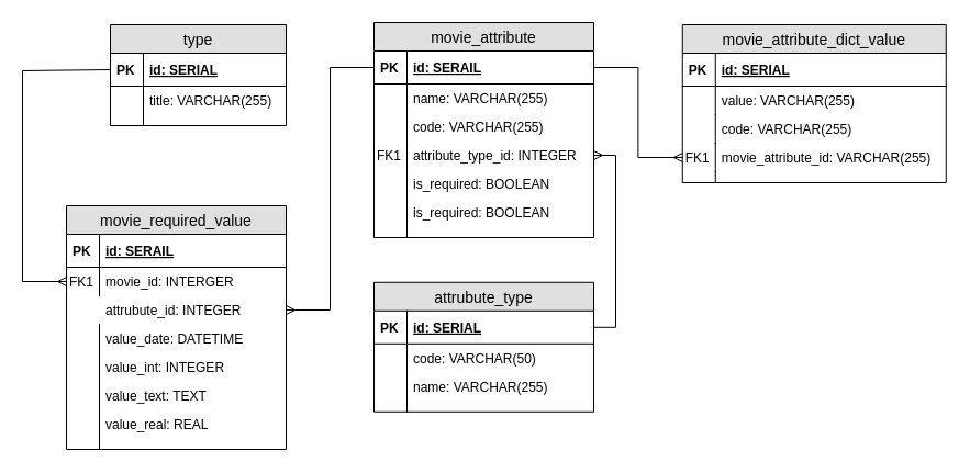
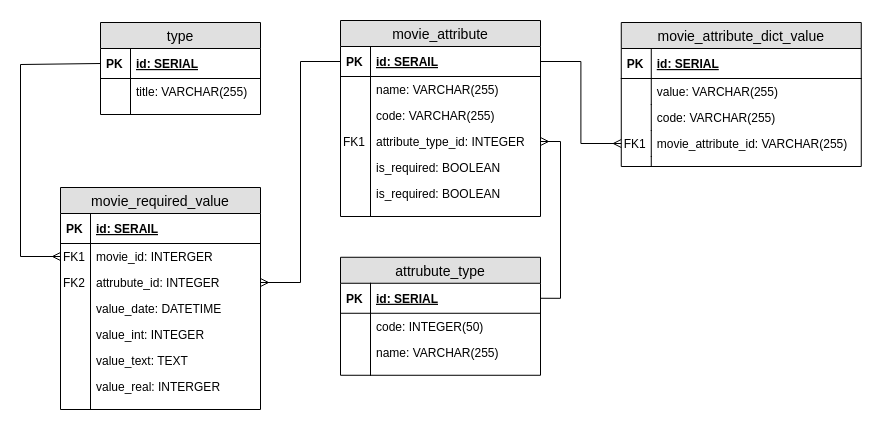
  <mxCell id="0" />
  <mxCell id="1" parent="0" />
  <mxCell id="2" value="type" style="swimlane;fontStyle=0;childLayout=stackLayout;horizontal=1;startSize=26;fillColor=#e0e0e0;horizontalStack=0;resizeParent=1;resizeParentMax=0;resizeLast=0;collapsible=1;marginBottom=0;swimlaneFillColor=#ffffff;align=center;fontSize=14;" parent="1" vertex="1"><mxGeometry x="100" y="22" width="160" height="92" as="geometry" /></mxCell>
  <mxCell id="3" value="id: SERIAL" style="shape=partialRectangle;top=0;left=0;right=0;bottom=1;align=left;verticalAlign=middle;fillColor=none;spacingLeft=34;spacingRight=4;overflow=hidden;rotatable=0;points=[[0,0.5],[1,0.5]];portConstraint=eastwest;dropTarget=0;fontStyle=5;fontSize=12;" parent="2" vertex="1"><mxGeometry y="26" width="160" height="30" as="geometry" /></mxCell>
  <mxCell id="4" value="PK" style="shape=partialRectangle;top=0;left=0;bottom=0;fillColor=none;align=left;verticalAlign=middle;spacingLeft=4;spacingRight=4;overflow=hidden;rotatable=0;points=[];portConstraint=eastwest;part=1;fontSize=12;fontStyle=1" parent="3" vertex="1" connectable="0"><mxGeometry width="30" height="30" as="geometry" /></mxCell>
  <mxCell id="5" value="title: VARCHAR(255)" style="shape=partialRectangle;top=0;left=0;right=0;bottom=0;align=left;verticalAlign=top;fillColor=none;spacingLeft=34;spacingRight=4;overflow=hidden;rotatable=0;points=[[0,0.5],[1,0.5]];portConstraint=eastwest;dropTarget=0;fontSize=12;" parent="2" vertex="1"><mxGeometry y="56" width="160" height="26" as="geometry" /></mxCell>
  <mxCell id="6" value="" style="shape=partialRectangle;top=0;left=0;bottom=0;fillColor=none;align=left;verticalAlign=top;spacingLeft=4;spacingRight=4;overflow=hidden;rotatable=0;points=[];portConstraint=eastwest;part=1;fontSize=12;" parent="5" vertex="1" connectable="0"><mxGeometry width="30" height="26" as="geometry" /></mxCell>
  <mxCell id="7" value="" style="shape=partialRectangle;top=0;left=0;right=0;bottom=0;align=left;verticalAlign=top;fillColor=none;spacingLeft=34;spacingRight=4;overflow=hidden;rotatable=0;points=[[0,0.5],[1,0.5]];portConstraint=eastwest;dropTarget=0;fontSize=12;" parent="2" vertex="1"><mxGeometry y="82" width="160" height="10" as="geometry" /></mxCell>
  <mxCell id="8" value="" style="shape=partialRectangle;top=0;left=0;bottom=0;fillColor=none;align=left;verticalAlign=top;spacingLeft=4;spacingRight=4;overflow=hidden;rotatable=0;points=[];portConstraint=eastwest;part=1;fontSize=12;" parent="7" vertex="1" connectable="0"><mxGeometry width="30" height="10" as="geometry" /></mxCell>
  <mxCell id="9" value="attrubute_type" style="swimlane;fontStyle=0;childLayout=stackLayout;horizontal=1;startSize=26;fillColor=#e0e0e0;horizontalStack=0;resizeParent=1;resizeParentMax=0;resizeLast=0;collapsible=1;marginBottom=0;swimlaneFillColor=#ffffff;align=center;fontSize=14;" parent="1" vertex="1"><mxGeometry x="340" y="256.769" width="200" height="118" as="geometry" /></mxCell>
  <mxCell id="10" value="id: SERIAL" style="shape=partialRectangle;top=0;left=0;right=0;bottom=1;align=left;verticalAlign=middle;fillColor=none;spacingLeft=34;spacingRight=4;overflow=hidden;rotatable=0;points=[[0,0.5],[1,0.5]];portConstraint=eastwest;dropTarget=0;fontStyle=5;fontSize=12;" parent="9" vertex="1"><mxGeometry y="26" width="200" height="30" as="geometry" /></mxCell>
  <mxCell id="11" value="PK" style="shape=partialRectangle;top=0;left=0;bottom=0;fillColor=none;align=left;verticalAlign=middle;spacingLeft=4;spacingRight=4;overflow=hidden;rotatable=0;points=[];portConstraint=eastwest;part=1;fontSize=12;fontStyle=1" parent="10" vertex="1" connectable="0"><mxGeometry width="30" height="30" as="geometry" /></mxCell>
- <mxCell id="12" value="code: VARCHAR(50)" style="shape=partialRectangle;top=0;left=0;right=0;bottom=0;align=left;verticalAlign=top;fillColor=none;spacingLeft=34;spacingRight=4;overflow=hidden;rotatable=0;points=[[0,0.5],[1,0.5]];portConstraint=eastwest;dropTarget=0;fontSize=12;" parent="9" vertex="1"><mxGeometry y="56" width="200" height="26" as="geometry" /></mxCell>
+ <mxCell id="12" value="code: INTEGER(50)" style="shape=partialRectangle;top=0;left=0;right=0;bottom=0;align=left;verticalAlign=top;fillColor=none;spacingLeft=34;spacingRight=4;overflow=hidden;rotatable=0;points=[[0,0.5],[1,0.5]];portConstraint=eastwest;dropTarget=0;fontSize=12;" parent="9" vertex="1"><mxGeometry y="56" width="200" height="26" as="geometry" /></mxCell>
  <mxCell id="13" value="" style="shape=partialRectangle;top=0;left=0;bottom=0;fillColor=none;align=left;verticalAlign=top;spacingLeft=4;spacingRight=4;overflow=hidden;rotatable=0;points=[];portConstraint=eastwest;part=1;fontSize=12;" parent="12" vertex="1" connectable="0"><mxGeometry width="30" height="26" as="geometry" /></mxCell>
  <mxCell id="14" value="name: VARCHAR(255)" style="shape=partialRectangle;top=0;left=0;right=0;bottom=0;align=left;verticalAlign=top;fillColor=none;spacingLeft=34;spacingRight=4;overflow=hidden;rotatable=0;points=[[0,0.5],[1,0.5]];portConstraint=eastwest;dropTarget=0;fontSize=12;" parent="9" vertex="1"><mxGeometry y="82" width="200" height="26" as="geometry" /></mxCell>
  <mxCell id="15" value="" style="shape=partialRectangle;top=0;left=0;bottom=0;fillColor=none;align=left;verticalAlign=top;spacingLeft=4;spacingRight=4;overflow=hidden;rotatable=0;points=[];portConstraint=eastwest;part=1;fontSize=12;" parent="14" vertex="1" connectable="0"><mxGeometry width="30" height="26" as="geometry" /></mxCell>
  <mxCell id="16" value="" style="shape=partialRectangle;top=0;left=0;right=0;bottom=0;align=left;verticalAlign=top;fillColor=none;spacingLeft=34;spacingRight=4;overflow=hidden;rotatable=0;points=[[0,0.5],[1,0.5]];portConstraint=eastwest;dropTarget=0;fontSize=12;" parent="9" vertex="1"><mxGeometry y="108" width="200" height="10" as="geometry" /></mxCell>
  <mxCell id="17" value="" style="shape=partialRectangle;top=0;left=0;bottom=0;fillColor=none;align=left;verticalAlign=top;spacingLeft=4;spacingRight=4;overflow=hidden;rotatable=0;points=[];portConstraint=eastwest;part=1;fontSize=12;" parent="16" vertex="1" connectable="0"><mxGeometry width="30" height="10" as="geometry" /></mxCell>
  <mxCell id="18" value="movie_attribute" style="swimlane;fontStyle=0;childLayout=stackLayout;horizontal=1;startSize=26;fillColor=#e0e0e0;horizontalStack=0;resizeParent=1;resizeParentMax=0;resizeLast=0;collapsible=1;marginBottom=0;swimlaneFillColor=#ffffff;align=center;fontSize=14;" parent="1" vertex="1"><mxGeometry x="340" y="20" width="200" height="196" as="geometry" /></mxCell>
  <mxCell id="19" value="id: SERAIL" style="shape=partialRectangle;top=0;left=0;right=0;bottom=1;align=left;verticalAlign=middle;fillColor=none;spacingLeft=34;spacingRight=4;overflow=hidden;rotatable=0;points=[[0,0.5],[1,0.5]];portConstraint=eastwest;dropTarget=0;fontStyle=5;fontSize=12;" parent="18" vertex="1"><mxGeometry y="26" width="200" height="30" as="geometry" /></mxCell>
  <mxCell id="20" value="PK" style="shape=partialRectangle;top=0;left=0;bottom=0;fillColor=none;align=left;verticalAlign=middle;spacingLeft=4;spacingRight=4;overflow=hidden;rotatable=0;points=[];portConstraint=eastwest;part=1;fontSize=12;fontStyle=1" parent="19" vertex="1" connectable="0"><mxGeometry width="30" height="30" as="geometry" /></mxCell>
  <mxCell id="21" value="name: VARCHAR(255)" style="shape=partialRectangle;top=0;left=0;right=0;bottom=0;align=left;verticalAlign=top;fillColor=none;spacingLeft=34;spacingRight=4;overflow=hidden;rotatable=0;points=[[0,0.5],[1,0.5]];portConstraint=eastwest;dropTarget=0;fontSize=12;" parent="18" vertex="1"><mxGeometry y="56" width="200" height="26" as="geometry" /></mxCell>
  <mxCell id="22" value="" style="shape=partialRectangle;top=0;left=0;bottom=0;fillColor=none;align=left;verticalAlign=top;spacingLeft=4;spacingRight=4;overflow=hidden;rotatable=0;points=[];portConstraint=eastwest;part=1;fontSize=12;" parent="21" vertex="1" connectable="0"><mxGeometry width="30" height="26" as="geometry" /></mxCell>
  <mxCell id="23" value="code: VARCHAR(255)" style="shape=partialRectangle;top=0;left=0;right=0;bottom=0;align=left;verticalAlign=top;fillColor=none;spacingLeft=34;spacingRight=4;overflow=hidden;rotatable=0;points=[[0,0.5],[1,0.5]];portConstraint=eastwest;dropTarget=0;fontSize=12;" parent="18" vertex="1"><mxGeometry y="82" width="200" height="26" as="geometry" /></mxCell>
  <mxCell id="24" value="" style="shape=partialRectangle;top=0;left=0;bottom=0;fillColor=none;align=left;verticalAlign=top;spacingLeft=4;spacingRight=4;overflow=hidden;rotatable=0;points=[];portConstraint=eastwest;part=1;fontSize=12;" parent="23" vertex="1" connectable="0"><mxGeometry width="30" height="26" as="geometry" /></mxCell>
  <mxCell id="25" value="attribute_type_id: INTEGER" style="shape=partialRectangle;top=0;left=0;right=0;bottom=0;align=left;verticalAlign=top;fillColor=none;spacingLeft=34;spacingRight=4;overflow=hidden;rotatable=0;points=[[0,0.5],[1,0.5]];portConstraint=eastwest;dropTarget=0;fontSize=12;" parent="18" vertex="1"><mxGeometry y="108" width="200" height="26" as="geometry" /></mxCell>
  <mxCell id="26" value="FK1" style="shape=partialRectangle;top=0;left=0;bottom=0;fillColor=none;align=left;verticalAlign=top;spacingLeft=1;spacingRight=4;overflow=hidden;rotatable=0;points=[];portConstraint=eastwest;part=1;fontSize=12;" parent="25" vertex="1" connectable="0"><mxGeometry width="30" height="26" as="geometry" /></mxCell>
  <mxCell id="27" value="is_required: BOOLEAN" style="shape=partialRectangle;top=0;left=0;right=0;bottom=0;align=left;verticalAlign=top;fillColor=none;spacingLeft=34;spacingRight=4;overflow=hidden;rotatable=0;points=[[0,0.5],[1,0.5]];portConstraint=eastwest;dropTarget=0;fontSize=12;" parent="18" vertex="1"><mxGeometry y="134" width="200" height="26" as="geometry" /></mxCell>
  <mxCell id="28" value="" style="shape=partialRectangle;top=0;left=0;bottom=0;fillColor=none;align=left;verticalAlign=top;spacingLeft=4;spacingRight=4;overflow=hidden;rotatable=0;points=[];portConstraint=eastwest;part=1;fontSize=12;" parent="27" vertex="1" connectable="0"><mxGeometry width="30" height="26" as="geometry" /></mxCell>
  <mxCell id="29" value="is_required: BOOLEAN" style="shape=partialRectangle;top=0;left=0;right=0;bottom=0;align=left;verticalAlign=top;fillColor=none;spacingLeft=34;spacingRight=4;overflow=hidden;rotatable=0;points=[[0,0.5],[1,0.5]];portConstraint=eastwest;dropTarget=0;fontSize=12;" parent="18" vertex="1"><mxGeometry y="160" width="200" height="26" as="geometry" /></mxCell>
  <mxCell id="30" value="" style="shape=partialRectangle;top=0;left=0;bottom=0;fillColor=none;align=left;verticalAlign=top;spacingLeft=4;spacingRight=4;overflow=hidden;rotatable=0;points=[];portConstraint=eastwest;part=1;fontSize=12;" parent="29" vertex="1" connectable="0"><mxGeometry width="30" height="26" as="geometry" /></mxCell>
  <mxCell id="31" value="" style="shape=partialRectangle;top=0;left=0;right=0;bottom=0;align=left;verticalAlign=top;fillColor=none;spacingLeft=34;spacingRight=4;overflow=hidden;rotatable=0;points=[[0,0.5],[1,0.5]];portConstraint=eastwest;dropTarget=0;fontSize=12;" parent="18" vertex="1"><mxGeometry y="186" width="200" height="10" as="geometry" /></mxCell>
  <mxCell id="32" value="" style="shape=partialRectangle;top=0;left=0;bottom=0;fillColor=none;align=left;verticalAlign=top;spacingLeft=4;spacingRight=4;overflow=hidden;rotatable=0;points=[];portConstraint=eastwest;part=1;fontSize=12;" parent="31" vertex="1" connectable="0"><mxGeometry width="30" height="10" as="geometry" /></mxCell>
  <mxCell id="33" value="movie_required_value" style="swimlane;fontStyle=0;childLayout=stackLayout;horizontal=1;startSize=26;fillColor=#e0e0e0;horizontalStack=0;resizeParent=1;resizeParentMax=0;resizeLast=0;collapsible=1;marginBottom=0;swimlaneFillColor=#ffffff;align=center;fontSize=14;" parent="1" vertex="1"><mxGeometry x="60" y="187" width="200" height="222" as="geometry" /></mxCell>
  <mxCell id="34" value="id: SERAIL" style="shape=partialRectangle;top=0;left=0;right=0;bottom=1;align=left;verticalAlign=middle;fillColor=none;spacingLeft=34;spacingRight=4;overflow=hidden;rotatable=0;points=[[0,0.5],[1,0.5]];portConstraint=eastwest;dropTarget=0;fontStyle=5;fontSize=12;" parent="33" vertex="1"><mxGeometry y="26" width="200" height="30" as="geometry" /></mxCell>
  <mxCell id="35" value="PK" style="shape=partialRectangle;top=0;left=0;bottom=0;fillColor=none;align=left;verticalAlign=middle;spacingLeft=4;spacingRight=4;overflow=hidden;rotatable=0;points=[];portConstraint=eastwest;part=1;fontSize=12;fontStyle=1" parent="34" vertex="1" connectable="0"><mxGeometry width="30" height="30" as="geometry" /></mxCell>
  <mxCell id="36" value="movie_id: INTERGER" style="shape=partialRectangle;top=0;left=0;right=0;bottom=0;align=left;verticalAlign=top;fillColor=none;spacingLeft=34;spacingRight=4;overflow=hidden;rotatable=0;points=[[0,0.5],[1,0.5]];portConstraint=eastwest;dropTarget=0;fontSize=12;" parent="33" vertex="1"><mxGeometry y="56" width="200" height="26" as="geometry" /></mxCell>
  <mxCell id="37" value="FK1" style="shape=partialRectangle;top=0;left=0;bottom=0;fillColor=none;align=left;verticalAlign=top;spacingLeft=1;spacingRight=4;overflow=hidden;rotatable=0;points=[];portConstraint=eastwest;part=1;fontSize=12;" parent="36" vertex="1" connectable="0"><mxGeometry width="30" height="26" as="geometry" /></mxCell>
  <mxCell id="38" value="attrubute_id: INTEGER" style="shape=partialRectangle;top=0;left=0;right=0;bottom=0;align=left;verticalAlign=top;fillColor=none;spacingLeft=34;spacingRight=4;overflow=hidden;rotatable=0;points=[[0,0.5],[1,0.5]];portConstraint=eastwest;dropTarget=0;fontSize=12;" parent="33" vertex="1"><mxGeometry y="82" width="200" height="26" as="geometry" /></mxCell>
+ <mxCell id="39" value="FK2" style="shape=partialRectangle;top=0;left=0;bottom=0;fillColor=none;align=left;verticalAlign=top;spacingLeft=1;spacingRight=4;overflow=hidden;rotatable=0;points=[];portConstraint=eastwest;part=1;fontSize=12;" parent="38" vertex="1" connectable="0"><mxGeometry width="30" height="26" as="geometry" /></mxCell>
  <mxCell id="40" value="value_date: DATETIME" style="shape=partialRectangle;top=0;left=0;right=0;bottom=0;align=left;verticalAlign=top;fillColor=none;spacingLeft=34;spacingRight=4;overflow=hidden;rotatable=0;points=[[0,0.5],[1,0.5]];portConstraint=eastwest;dropTarget=0;fontSize=12;" parent="33" vertex="1"><mxGeometry y="108" width="200" height="26" as="geometry" /></mxCell>
  <mxCell id="41" value="" style="shape=partialRectangle;top=0;left=0;bottom=0;fillColor=none;align=left;verticalAlign=top;spacingLeft=4;spacingRight=4;overflow=hidden;rotatable=0;points=[];portConstraint=eastwest;part=1;fontSize=12;" parent="40" vertex="1" connectable="0"><mxGeometry width="30" height="26" as="geometry" /></mxCell>
  <mxCell id="42" value="value_int: INTEGER" style="shape=partialRectangle;top=0;left=0;right=0;bottom=0;align=left;verticalAlign=top;fillColor=none;spacingLeft=34;spacingRight=4;overflow=hidden;rotatable=0;points=[[0,0.5],[1,0.5]];portConstraint=eastwest;dropTarget=0;fontSize=12;" parent="33" vertex="1"><mxGeometry y="134" width="200" height="26" as="geometry" /></mxCell>
  <mxCell id="43" value="" style="shape=partialRectangle;top=0;left=0;bottom=0;fillColor=none;align=left;verticalAlign=top;spacingLeft=4;spacingRight=4;overflow=hidden;rotatable=0;points=[];portConstraint=eastwest;part=1;fontSize=12;" parent="42" vertex="1" connectable="0"><mxGeometry width="30" height="26" as="geometry" /></mxCell>
  <mxCell id="44" value="value_text: TEXT&#10;" style="shape=partialRectangle;top=0;left=0;right=0;bottom=0;align=left;verticalAlign=top;fillColor=none;spacingLeft=34;spacingRight=4;overflow=hidden;rotatable=0;points=[[0,0.5],[1,0.5]];portConstraint=eastwest;dropTarget=0;fontSize=12;" parent="33" vertex="1"><mxGeometry y="160" width="200" height="26" as="geometry" /></mxCell>
  <mxCell id="45" value="" style="shape=partialRectangle;top=0;left=0;bottom=0;fillColor=none;align=left;verticalAlign=top;spacingLeft=4;spacingRight=4;overflow=hidden;rotatable=0;points=[];portConstraint=eastwest;part=1;fontSize=12;" parent="44" vertex="1" connectable="0"><mxGeometry width="30" height="26" as="geometry" /></mxCell>
- <mxCell id="46" value="value_real: REAL&#10;" style="shape=partialRectangle;top=0;left=0;right=0;bottom=0;align=left;verticalAlign=top;fillColor=none;spacingLeft=34;spacingRight=4;overflow=hidden;rotatable=0;points=[[0,0.5],[1,0.5]];portConstraint=eastwest;dropTarget=0;fontSize=12;" parent="33" vertex="1"><mxGeometry y="186" width="200" height="26" as="geometry" /></mxCell>
+ <mxCell id="46" value="value_real: INTERGER&#10;" style="shape=partialRectangle;top=0;left=0;right=0;bottom=0;align=left;verticalAlign=top;fillColor=none;spacingLeft=34;spacingRight=4;overflow=hidden;rotatable=0;points=[[0,0.5],[1,0.5]];portConstraint=eastwest;dropTarget=0;fontSize=12;" parent="33" vertex="1"><mxGeometry y="186" width="200" height="26" as="geometry" /></mxCell>
  <mxCell id="47" value="" style="shape=partialRectangle;top=0;left=0;bottom=0;fillColor=none;align=left;verticalAlign=top;spacingLeft=4;spacingRight=4;overflow=hidden;rotatable=0;points=[];portConstraint=eastwest;part=1;fontSize=12;" parent="46" vertex="1" connectable="0"><mxGeometry width="30" height="26" as="geometry" /></mxCell>
  <mxCell id="48" value="" style="shape=partialRectangle;top=0;left=0;right=0;bottom=0;align=left;verticalAlign=top;fillColor=none;spacingLeft=34;spacingRight=4;overflow=hidden;rotatable=0;points=[[0,0.5],[1,0.5]];portConstraint=eastwest;dropTarget=0;fontSize=12;" parent="33" vertex="1"><mxGeometry y="212" width="200" height="10" as="geometry" /></mxCell>
  <mxCell id="49" value="" style="shape=partialRectangle;top=0;left=0;bottom=0;fillColor=none;align=left;verticalAlign=top;spacingLeft=4;spacingRight=4;overflow=hidden;rotatable=0;points=[];portConstraint=eastwest;part=1;fontSize=12;" parent="48" vertex="1" connectable="0"><mxGeometry width="30" height="10" as="geometry" /></mxCell>
  <mxCell id="50" style="edgeStyle=orthogonalEdgeStyle;rounded=0;orthogonalLoop=1;jettySize=auto;html=1;exitX=0;exitY=0.5;exitDx=0;exitDy=0;entryX=1;entryY=0.5;entryDx=0;entryDy=0;startArrow=none;startFill=0;endArrow=ERmany;endFill=0;" parent="1" source="19" target="38" edge="1"><mxGeometry relative="1" as="geometry" /></mxCell>
  <mxCell id="51" style="edgeStyle=orthogonalEdgeStyle;rounded=0;orthogonalLoop=1;jettySize=auto;html=1;exitX=0;exitY=0.5;exitDx=0;exitDy=0;entryX=0;entryY=0.5;entryDx=0;entryDy=0;startArrow=none;startFill=0;endArrow=ERmany;endFill=0;" parent="1" source="3" target="36" edge="1"><mxGeometry relative="1" as="geometry"><Array as="points"><mxPoint x="20" y="64" /><mxPoint x="20" y="256" /></Array></mxGeometry></mxCell>
  <mxCell id="52" value="movie_attribute_dict_value" style="swimlane;fontStyle=0;childLayout=stackLayout;horizontal=1;startSize=26;fillColor=#e0e0e0;horizontalStack=0;resizeParent=1;resizeParentMax=0;resizeLast=0;collapsible=1;marginBottom=0;swimlaneFillColor=#ffffff;align=center;fontSize=14;" parent="1" vertex="1"><mxGeometry x="620.769" y="22" width="240" height="144" as="geometry" /></mxCell>
  <mxCell id="53" value="id: SERIAL" style="shape=partialRectangle;top=0;left=0;right=0;bottom=1;align=left;verticalAlign=middle;fillColor=none;spacingLeft=34;spacingRight=4;overflow=hidden;rotatable=0;points=[[0,0.5],[1,0.5]];portConstraint=eastwest;dropTarget=0;fontStyle=5;fontSize=12;" parent="52" vertex="1"><mxGeometry y="26" width="240" height="30" as="geometry" /></mxCell>
  <mxCell id="54" value="PK" style="shape=partialRectangle;top=0;left=0;bottom=0;fillColor=none;align=left;verticalAlign=middle;spacingLeft=4;spacingRight=4;overflow=hidden;rotatable=0;points=[];portConstraint=eastwest;part=1;fontSize=12;fontStyle=1" parent="53" vertex="1" connectable="0"><mxGeometry width="30" height="30" as="geometry" /></mxCell>
  <mxCell id="55" value="value: VARCHAR(255)" style="shape=partialRectangle;top=0;left=0;right=0;bottom=0;align=left;verticalAlign=top;fillColor=none;spacingLeft=34;spacingRight=4;overflow=hidden;rotatable=0;points=[[0,0.5],[1,0.5]];portConstraint=eastwest;dropTarget=0;fontSize=12;" parent="52" vertex="1"><mxGeometry y="56" width="240" height="26" as="geometry" /></mxCell>
  <mxCell id="56" value="" style="shape=partialRectangle;top=0;left=0;bottom=0;fillColor=none;align=left;verticalAlign=top;spacingLeft=4;spacingRight=4;overflow=hidden;rotatable=0;points=[];portConstraint=eastwest;part=1;fontSize=12;" parent="55" vertex="1" connectable="0"><mxGeometry width="30" height="26" as="geometry" /></mxCell>
  <mxCell id="57" value="code: VARCHAR(255)" style="shape=partialRectangle;top=0;left=0;right=0;bottom=0;align=left;verticalAlign=top;fillColor=none;spacingLeft=34;spacingRight=4;overflow=hidden;rotatable=0;points=[[0,0.5],[1,0.5]];portConstraint=eastwest;dropTarget=0;fontSize=12;" parent="52" vertex="1"><mxGeometry y="82" width="240" height="26" as="geometry" /></mxCell>
  <mxCell id="58" value="" style="shape=partialRectangle;top=0;left=0;bottom=0;fillColor=none;align=left;verticalAlign=top;spacingLeft=4;spacingRight=4;overflow=hidden;rotatable=0;points=[];portConstraint=eastwest;part=1;fontSize=12;" parent="57" vertex="1" connectable="0"><mxGeometry width="30" height="26" as="geometry" /></mxCell>
  <mxCell id="59" value="movie_attribute_id: VARCHAR(255)" style="shape=partialRectangle;top=0;left=0;right=0;bottom=0;align=left;verticalAlign=top;fillColor=none;spacingLeft=34;spacingRight=4;overflow=hidden;rotatable=0;points=[[0,0.5],[1,0.5]];portConstraint=eastwest;dropTarget=0;fontSize=12;" parent="52" vertex="1"><mxGeometry y="108" width="240" height="26" as="geometry" /></mxCell>
  <mxCell id="60" value="FK1" style="shape=partialRectangle;top=0;left=0;bottom=0;fillColor=none;align=left;verticalAlign=top;spacingLeft=1;spacingRight=4;overflow=hidden;rotatable=0;points=[];portConstraint=eastwest;part=1;fontSize=12;" parent="59" vertex="1" connectable="0"><mxGeometry width="30" height="26" as="geometry" /></mxCell>
  <mxCell id="61" value="" style="shape=partialRectangle;top=0;left=0;right=0;bottom=0;align=left;verticalAlign=top;fillColor=none;spacingLeft=34;spacingRight=4;overflow=hidden;rotatable=0;points=[[0,0.5],[1,0.5]];portConstraint=eastwest;dropTarget=0;fontSize=12;" parent="52" vertex="1"><mxGeometry y="134" width="240" height="10" as="geometry" /></mxCell>
  <mxCell id="62" value="" style="shape=partialRectangle;top=0;left=0;bottom=0;fillColor=none;align=left;verticalAlign=top;spacingLeft=4;spacingRight=4;overflow=hidden;rotatable=0;points=[];portConstraint=eastwest;part=1;fontSize=12;" parent="61" vertex="1" connectable="0"><mxGeometry width="30" height="10" as="geometry" /></mxCell>
  <mxCell id="63" style="edgeStyle=orthogonalEdgeStyle;rounded=0;orthogonalLoop=1;jettySize=auto;html=1;exitX=1;exitY=0.5;exitDx=0;exitDy=0;entryX=0;entryY=0.5;entryDx=0;entryDy=0;startArrow=none;startFill=0;endArrow=ERmany;endFill=0;" parent="1" source="19" target="59" edge="1"><mxGeometry relative="1" as="geometry" /></mxCell>
  <mxCell id="64" style="edgeStyle=orthogonalEdgeStyle;rounded=0;orthogonalLoop=1;jettySize=auto;html=1;exitX=1;exitY=0.5;exitDx=0;exitDy=0;entryX=1;entryY=0.5;entryDx=0;entryDy=0;startArrow=none;startFill=0;endArrow=ERmany;endFill=0;" parent="1" source="10" target="25" edge="1"><mxGeometry relative="1" as="geometry" /></mxCell>
